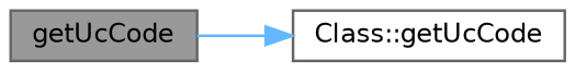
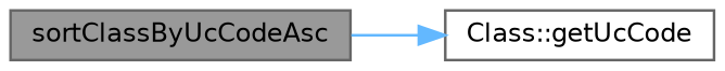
  digraph {
    rankdir=LR
    node [fontname=Helvetica fontsize=10 shape=box style=filled]
-   n1 [color=gray40 fillcolor=grey60 fontcolor=black height=0.2 label=getUcCode width=0.4]
+   n1 [color=gray40 fillcolor=grey60 fontcolor=black height=0.2 label=sortClassByUcCodeAsc width=0.4]
    n2 [color=grey40 fillcolor=white height=0.2 label="Class::getUcCode" width=0.4]
    n1 -> n2 [color=steelblue1 fontname=Helvetica fontsize=10 labelfontname=Helvetica labelfontsize=10 style=solid]
  }
